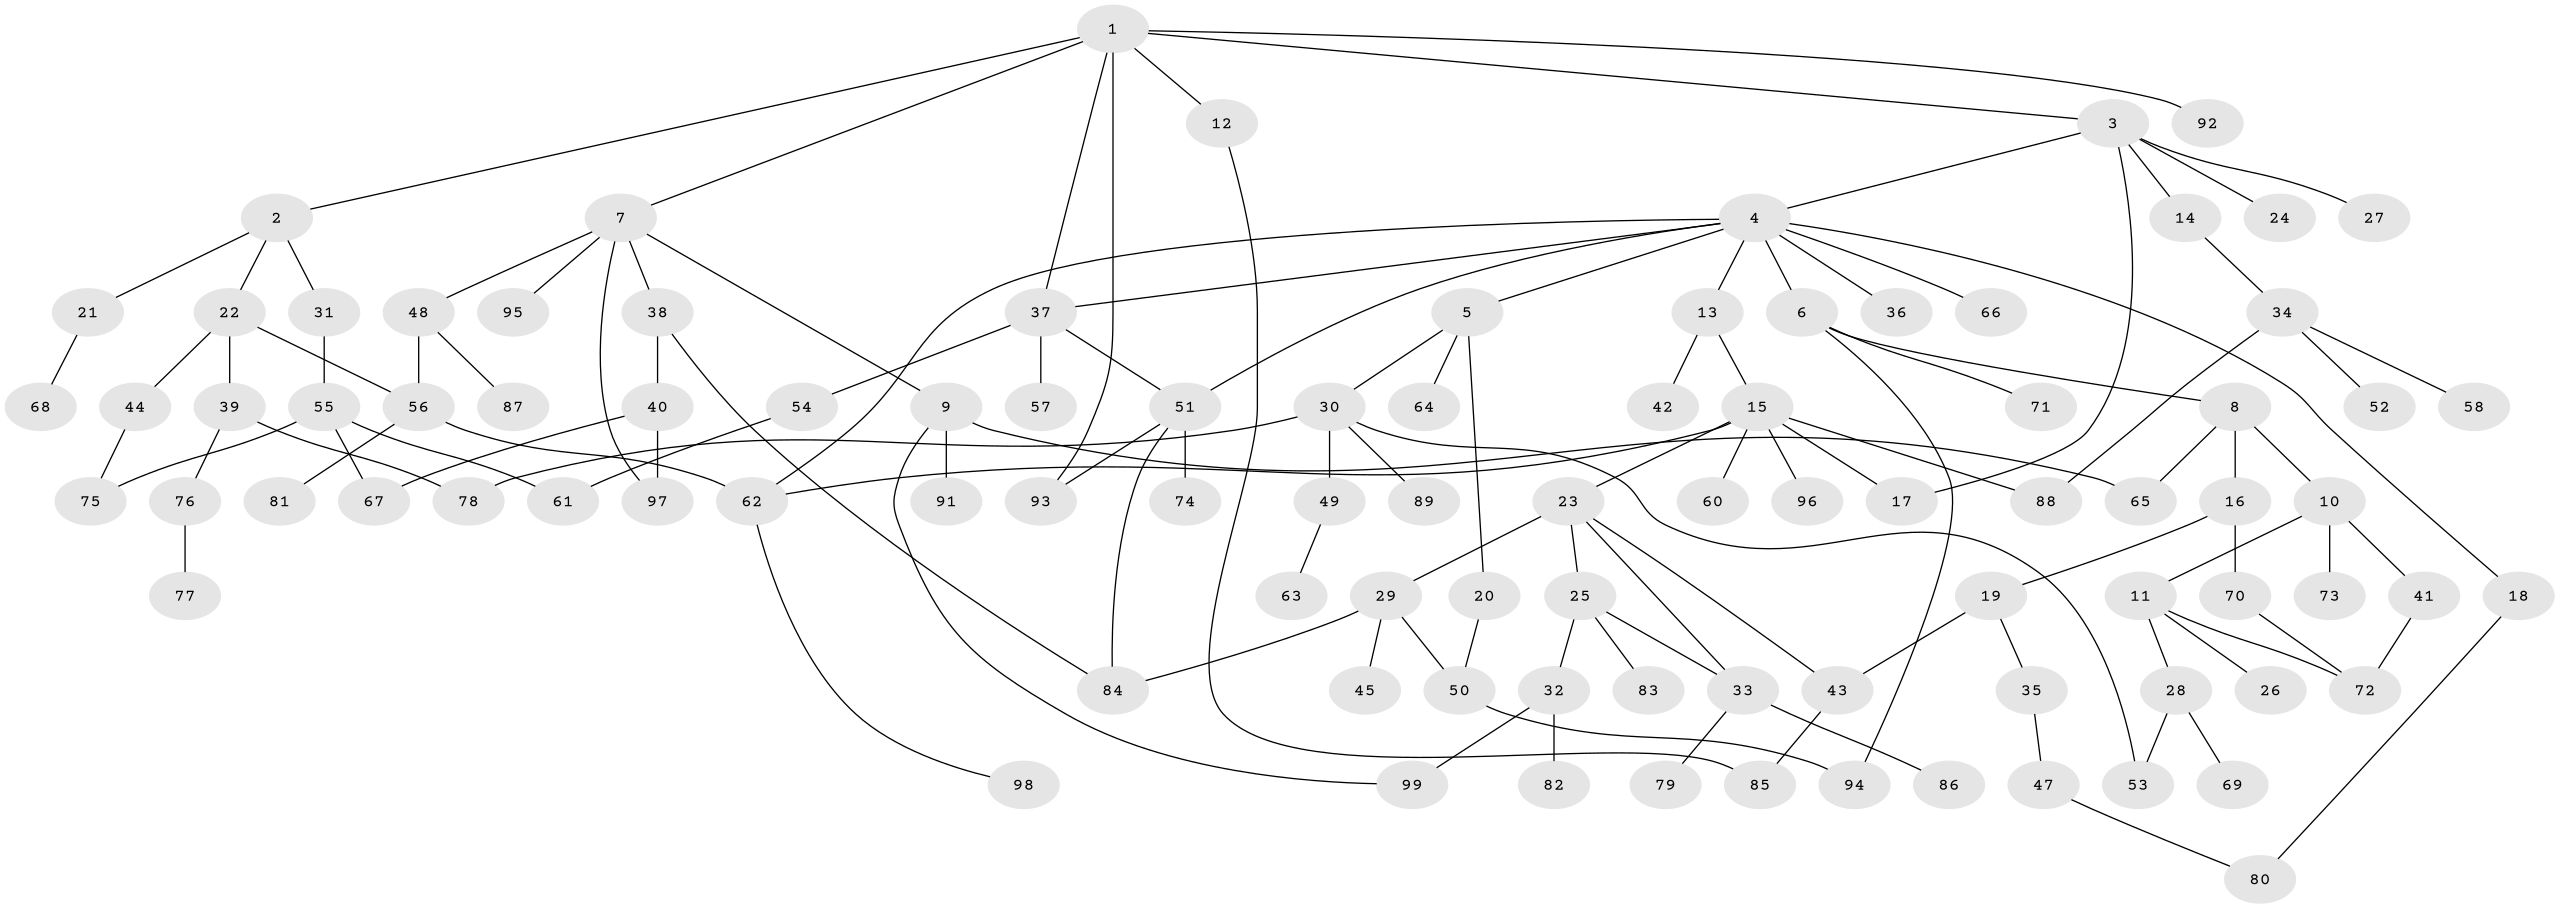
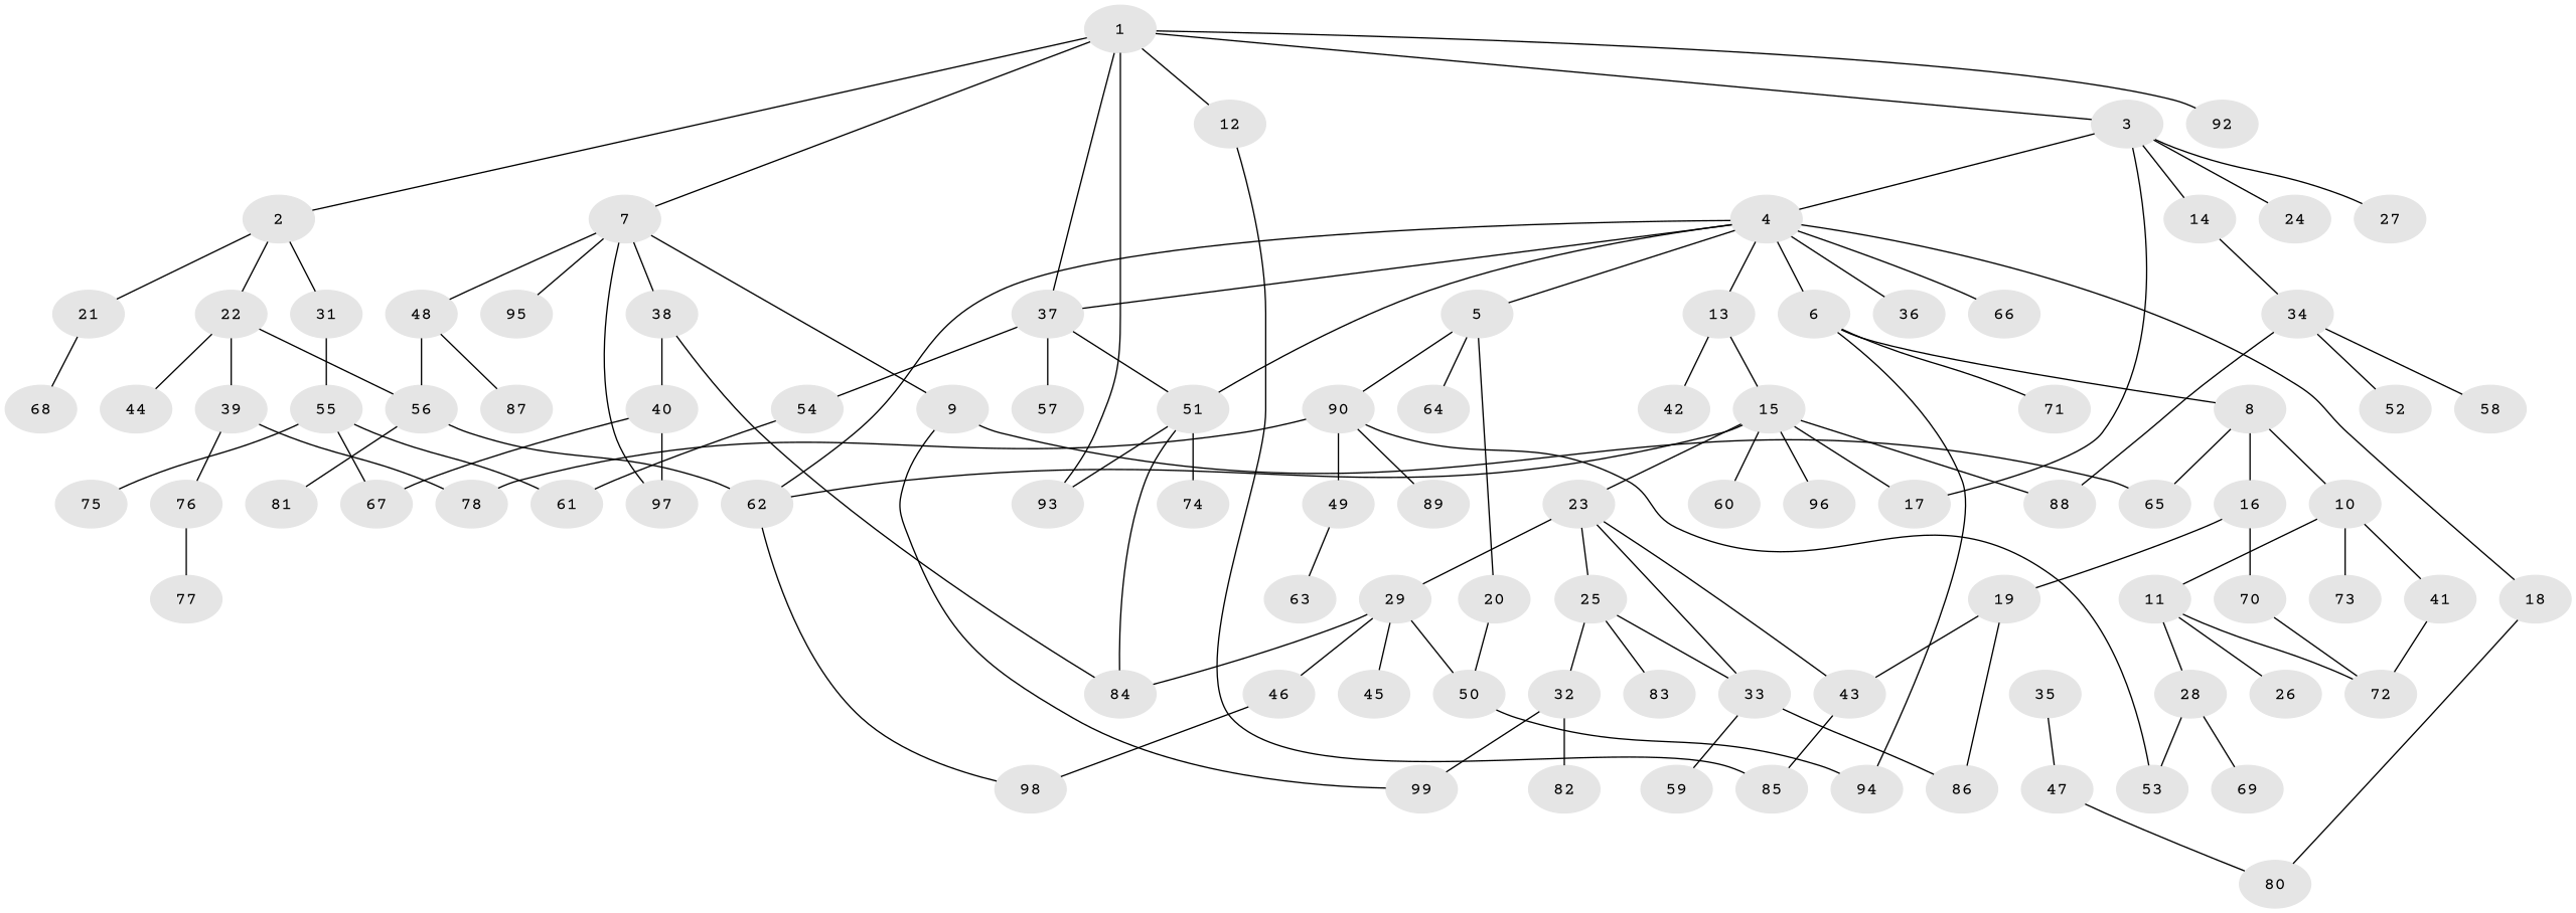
  graph {
    fontname="Courier Prime"
    node [color=gray90 fontname="Courier Prime" style=filled]
    edge [fontname="Courier Prime"]
    1
    2
    3
    7
    12
    37
    92
    93
    21
    22
    31
    4
    14
    17
    24
    27
    9
    38
    48
    95
    97
    85
    51
    54
    57
    68
    39
    44
    56
    55
    5
    6
    13
    18
    36
    62
    66
    34
    20
-   30
+   30 [label=90]
    64
    8
    71
    94
    15
    42
    80
    84
    74
    n50 [label=98]
    50
    53
    49
    78
    89
    10
    16
    65
    n59 [label=99]
-   91
    40
    87
    11
    41
    73
    19
    70
    26
    28
    72
    69
    23
    60
    88
    96
    52
    58
    43
    25
    29
    33
    35
    47
    76
    75
    81
    32
    83
    45
-   79
+   46
+   79 [label=59]
    86
    82
    63
    67
    61
    77
    1 -- 2
    1 -- 3
    1 -- 7
    1 -- 12
    1 -- 37
    1 -- 92
    1 -- 93
    2 -- 21
    2 -- 22
    2 -- 31
    3 -- 4
    3 -- 14
    3 -- 17
    3 -- 24
    3 -- 27
    7 -- 9
    7 -- 38
    7 -- 48
    7 -- 95
    7 -- 97
    12 -- 85
    37 -- 51
    37 -- 54
    37 -- 57
    21 -- 68
    22 -- 39
    22 -- 44
    22 -- 56
    31 -- 55
    4 -- 37
    4 -- 51
    4 -- 5
    4 -- 6
    4 -- 13
    4 -- 18
    4 -- 36
    4 -- 62
    4 -- 66
    14 -- 34
    9 -- 65
    9 -- n59
-   9 -- 91
    38 -- 84
    38 -- 40
    48 -- 56
    48 -- 87
    51 -- 93
    51 -- 84
    51 -- 74
    54 -- 61
    39 -- 78
    39 -- 76
-   44 -- 75
    56 -- 62
    56 -- 81
    55 -- 75
    55 -- 67
    55 -- 61
    5 -- 20
    5 -- 30
    5 -- 64
    6 -- 8
    6 -- 71
    6 -- 94
    13 -- 15
    13 -- 42
    18 -- 80
    62 -- n50
    34 -- 88
    34 -- 52
    34 -- 58
    20 -- 50
    30 -- 53
    30 -- 49
    30 -- 78
    30 -- 89
    8 -- 10
    8 -- 16
    8 -- 65
    15 -- 17
    15 -- 62
    15 -- 23
    15 -- 60
    15 -- 88
    15 -- 96
    50 -- 94
    49 -- 63
    10 -- 11
    10 -- 41
    10 -- 73
    16 -- 19
    16 -- 70
    40 -- 97
    40 -- 67
    11 -- 26
    11 -- 28
    11 -- 72
    41 -- 72
    19 -- 43
-   19 -- 35
+   19 -- 86
    70 -- 72
    28 -- 53
    28 -- 69
    23 -- 43
    23 -- 25
    23 -- 29
    23 -- 33
    43 -- 85
    25 -- 33
    25 -- 32
    25 -- 83
    29 -- 84
    29 -- 50
    29 -- 45
+   29 -- 46
    33 -- 79
    33 -- 86
    35 -- 47
    47 -- 80
    76 -- 77
    32 -- n59
    32 -- 82
+   46 -- n50
  }
